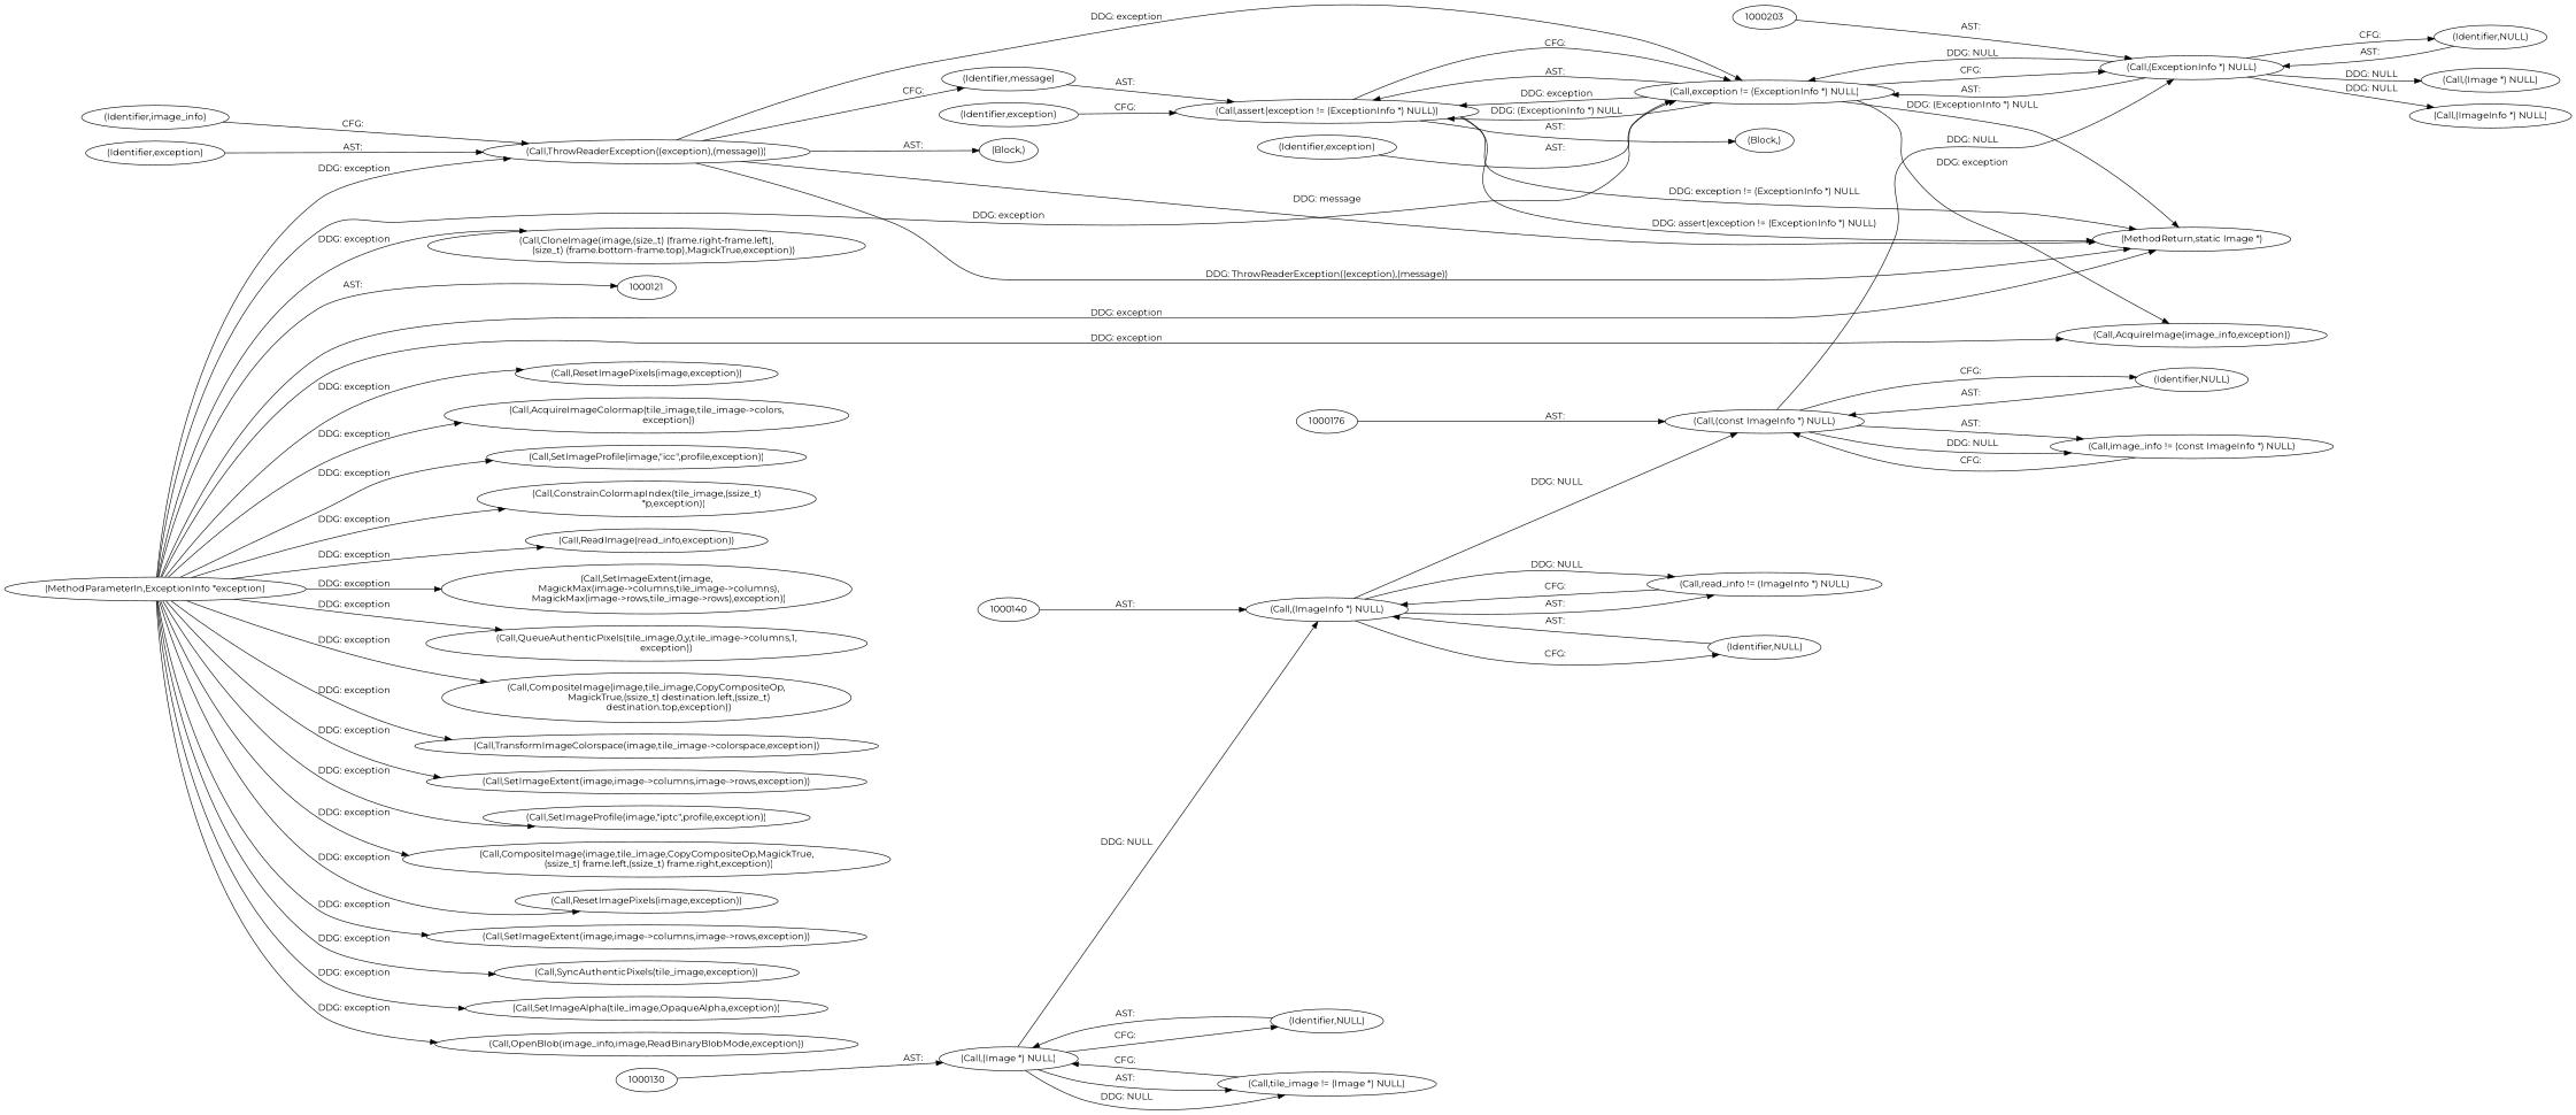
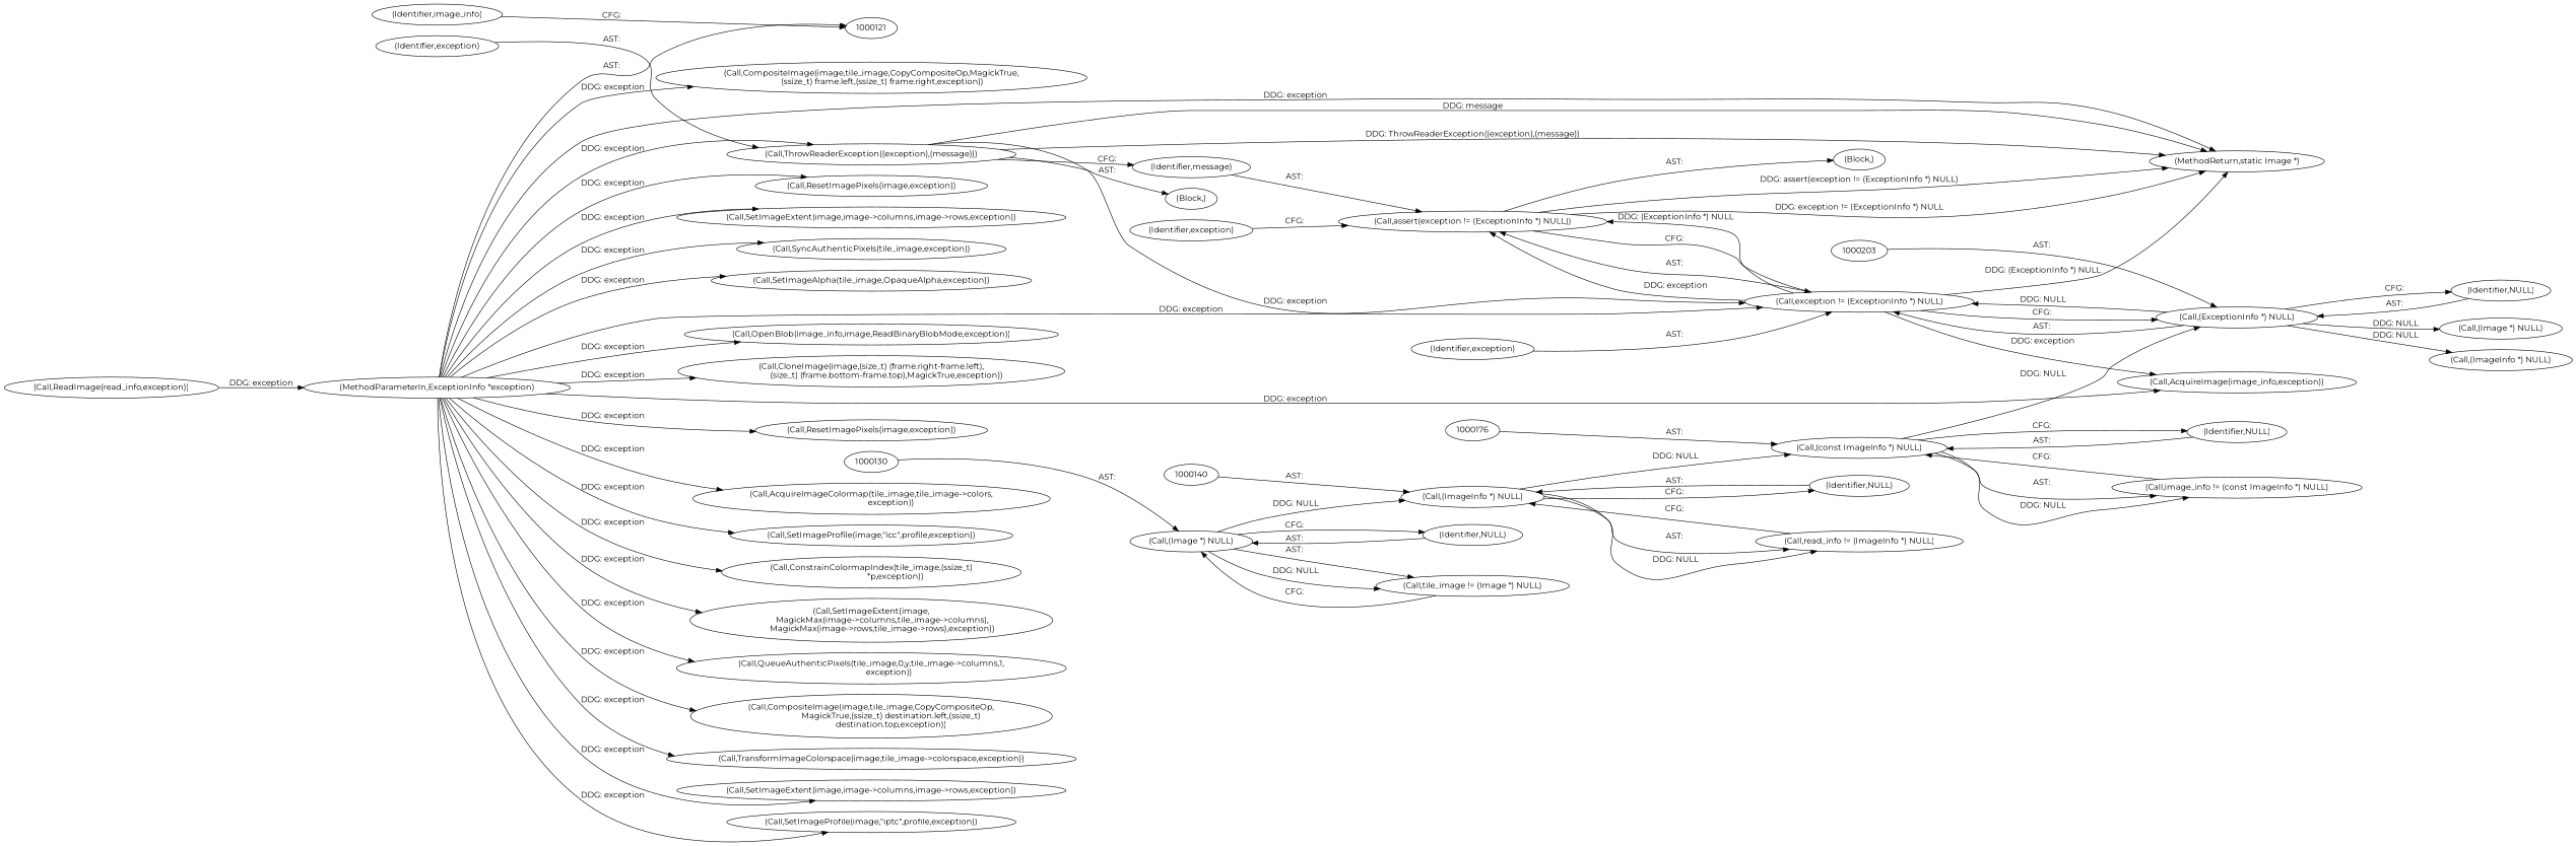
  digraph {
    fontname=Montserrat
    rankdir=LR
    node [fontname=Montserrat]
    edge [fontname=Montserrat]
    n1 [label="(Call,assert(exception != (ExceptionInfo *) NULL))"]
    n2 [label="(Call,exception != (ExceptionInfo *) NULL)"]
    n3 [label="(MethodReturn,static Image *)"]
    n4 [label="(Block,)"]
    n5 [label="(Call,(ExceptionInfo *) NULL)"]
    n6 [label="(Call,AcquireImage(image_info,exception))"]
    n7 [label="(Identifier,NULL)"]
    n8 [label="(Call,(Image *) NULL)"]
    n9 [label="(Call,(ImageInfo *) NULL)"]
    n10 [label="(Call,ThrowReaderException((exception),(message)))"]
    n11 [label="(Identifier,message)"]
    n12 [label="(Block,)"]
    n13 [label="(MethodParameterIn,ExceptionInfo *exception)"]
    n14 [label="(Call,ResetImagePixels(image,exception))"]
    n15 [label="(Call,AcquireImageColormap(tile_image,tile_image->colors,\n                  exception))"]
    n16 [label="(Call,SetImageProfile(image,\"icc\",profile,exception))"]
    n17 [label="(Call,ConstrainColormapIndex(tile_image,(ssize_t)\n                      *p,exception))"]
    n18 [label="(Call,ReadImage(read_info,exception))"]
    n19 [label="(Call,SetImageExtent(image,\n          MagickMax(image->columns,tile_image->columns),\n          MagickMax(image->rows,tile_image->rows),exception))"]
    n20 [label="(Call,QueueAuthenticPixels(tile_image,0,y,tile_image->columns,1,\n                exception))"]
    n21 [label="(Call,CompositeImage(image,tile_image,CopyCompositeOp,\n                  MagickTrue,(ssize_t) destination.left,(ssize_t)\n                  destination.top,exception))"]
    n22 [label="(Call,TransformImageColorspace(image,tile_image->colorspace,exception))"]
    n23 [label="(Call,SetImageExtent(image,image->columns,image->rows,exception))"]
    n24 [label="(Call,SetImageProfile(image,\"iptc\",profile,exception))"]
    n25 [label="(Call,CompositeImage(image,tile_image,CopyCompositeOp,MagickTrue,\n          (ssize_t) frame.left,(ssize_t) frame.right,exception))"]
    n26 [label="(Call,ResetImagePixels(image,exception))"]
    n27 [label="(Call,SetImageExtent(image,image->columns,image->rows,exception))"]
    n28 [label="(Call,SyncAuthenticPixels(tile_image,exception))"]
    n29 [label="(Call,SetImageAlpha(tile_image,OpaqueAlpha,exception))"]
    n30 [label="(Call,OpenBlob(image_info,image,ReadBinaryBlobMode,exception))"]
    n31 [label="(Call,CloneImage(image,(size_t) (frame.right-frame.left),\n              (size_t) (frame.bottom-frame.top),MagickTrue,exception))"]
    1000121
    n33 [label="(Call,(const ImageInfo *) NULL)"]
    n34 [label="(Identifier,NULL)"]
    n35 [label="(Call,image_info != (const ImageInfo *) NULL)"]
    n36 [label="(Call,(ImageInfo *) NULL)"]
    n37 [label="(Identifier,NULL)"]
    n38 [label="(Call,read_info != (ImageInfo *) NULL)"]
    n39 [label="(Call,(Image *) NULL)"]
    n40 [label="(Call,tile_image != (Image *) NULL)"]
    n41 [label="(Identifier,NULL)"]
    n42 [label="(Identifier,exception)"]
    n43 [label="(Identifier,image_info)"]
    n44 [label="(Identifier,exception)"]
    n45 [label="(Identifier,exception)"]
    1000203
    1000176
    1000140
    1000130
    n1 -> n2 [label="CFG: "]
    n1 -> n3 [label="DDG: exception != (ExceptionInfo *) NULL"]
    n1 -> n3 [label="DDG: assert(exception != (ExceptionInfo *) NULL)"]
    n1 -> n4 [label="AST: "]
    n2 -> n1 [label="AST: "]
    n2 -> n1 [label="DDG: exception"]
    n2 -> n1 [label="DDG: (ExceptionInfo *) NULL"]
    n2 -> n3 [label="DDG: (ExceptionInfo *) NULL"]
    n2 -> n5 [label="CFG: "]
    n2 -> n6 [label="DDG: exception"]
    n5 -> n2 [label="AST: "]
    n5 -> n2 [label="DDG: NULL"]
    n5 -> n7 [label="CFG: "]
    n5 -> n8 [label="DDG: NULL"]
    n5 -> n9 [label="DDG: NULL"]
    n7 -> n5 [label="AST: "]
    n10 -> n2 [label="DDG: exception"]
    n10 -> n3 [label="DDG: message"]
    n10 -> n3 [label="DDG: ThrowReaderException((exception),(message))"]
    n10 -> n11 [label="CFG: "]
    n10 -> n12 [label="AST: "]
    n11 -> n1 [label="AST: "]
    n13 -> n2 [label="DDG: exception"]
    n13 -> n3 [label="DDG: exception"]
    n13 -> n6 [label="DDG: exception"]
    n13 -> n10 [label="DDG: exception"]
    n13 -> n14 [label="DDG: exception"]
    n13 -> n15 [label="DDG: exception"]
    n13 -> n16 [label="DDG: exception"]
    n13 -> n17 [label="DDG: exception"]
-   n13 -> n18 [label="DDG: exception"]
+   n18 -> n13 [label="DDG: exception"]
    n13 -> n19 [label="DDG: exception"]
    n13 -> n20 [label="DDG: exception"]
    n13 -> n21 [label="DDG: exception"]
    n13 -> n22 [label="DDG: exception"]
    n13 -> n23 [label="DDG: exception"]
    n13 -> n24 [label="DDG: exception"]
    n13 -> n25 [label="DDG: exception"]
    n13 -> n26 [label="DDG: exception"]
    n13 -> n27 [label="DDG: exception"]
    n13 -> n28 [label="DDG: exception"]
    n13 -> n29 [label="DDG: exception"]
    n13 -> n30 [label="DDG: exception"]
    n13 -> n31 [label="DDG: exception"]
    n13 -> 1000121 [label="AST: "]
    n33 -> n5 [label="DDG: NULL"]
    n33 -> n34 [label="CFG: "]
    n33 -> n35 [label="AST: "]
    n33 -> n35 [label="DDG: NULL"]
    n34 -> n33 [label="AST: "]
    n35 -> n33 [label="CFG: "]
    n36 -> n33 [label="DDG: NULL"]
    n36 -> n37 [label="CFG: "]
    n36 -> n38 [label="AST: "]
    n36 -> n38 [label="DDG: NULL"]
    n37 -> n36 [label="AST: "]
    n38 -> n36 [label="CFG: "]
    n39 -> n36 [label="DDG: NULL"]
    n39 -> n40 [label="AST: "]
    n39 -> n40 [label="DDG: NULL"]
    n39 -> n41 [label="CFG: "]
    n40 -> n39 [label="CFG: "]
    n41 -> n39 [label="AST: "]
    n42 -> n2 [label="AST: "]
-   n43 -> n10 [label="CFG: "]
+   n43 -> 1000121 [label="CFG: "]
    n44 -> n1 [label="CFG: "]
    n45 -> n10 [label="AST: "]
    1000203 -> n5 [label="AST: "]
    1000176 -> n33 [label="AST: "]
    1000140 -> n36 [label="AST: "]
    1000130 -> n39 [label="AST: "]
  }
